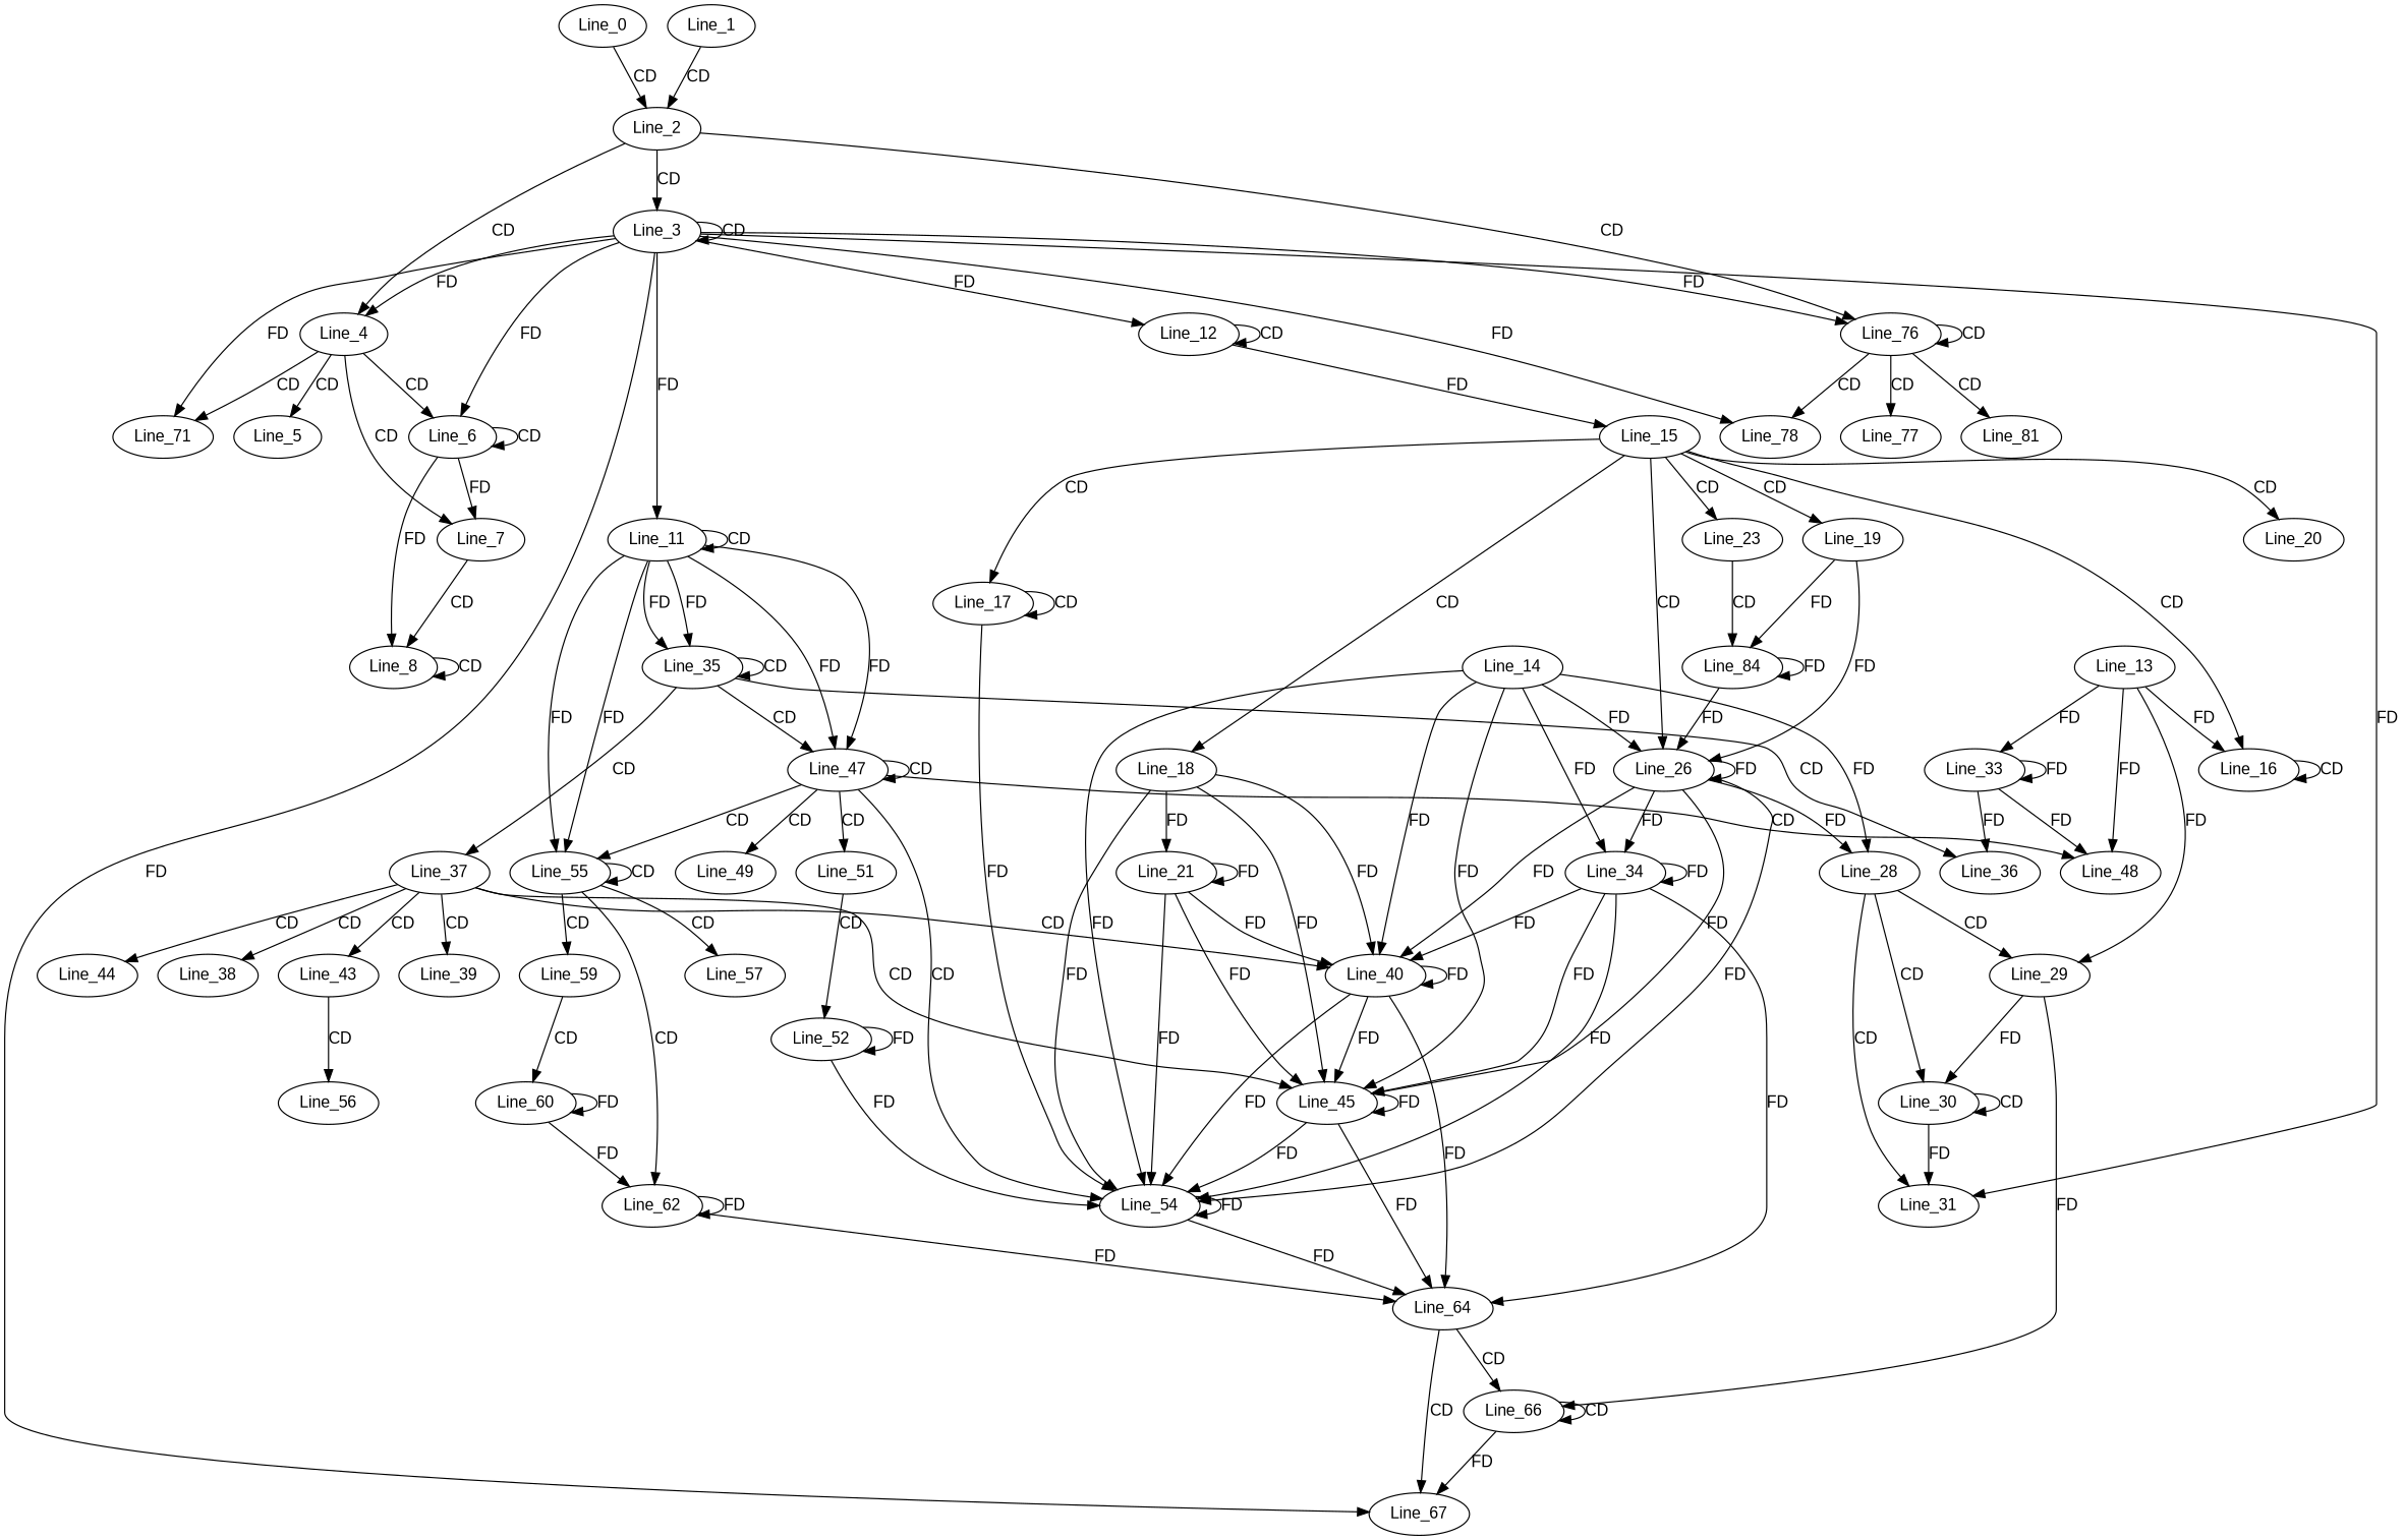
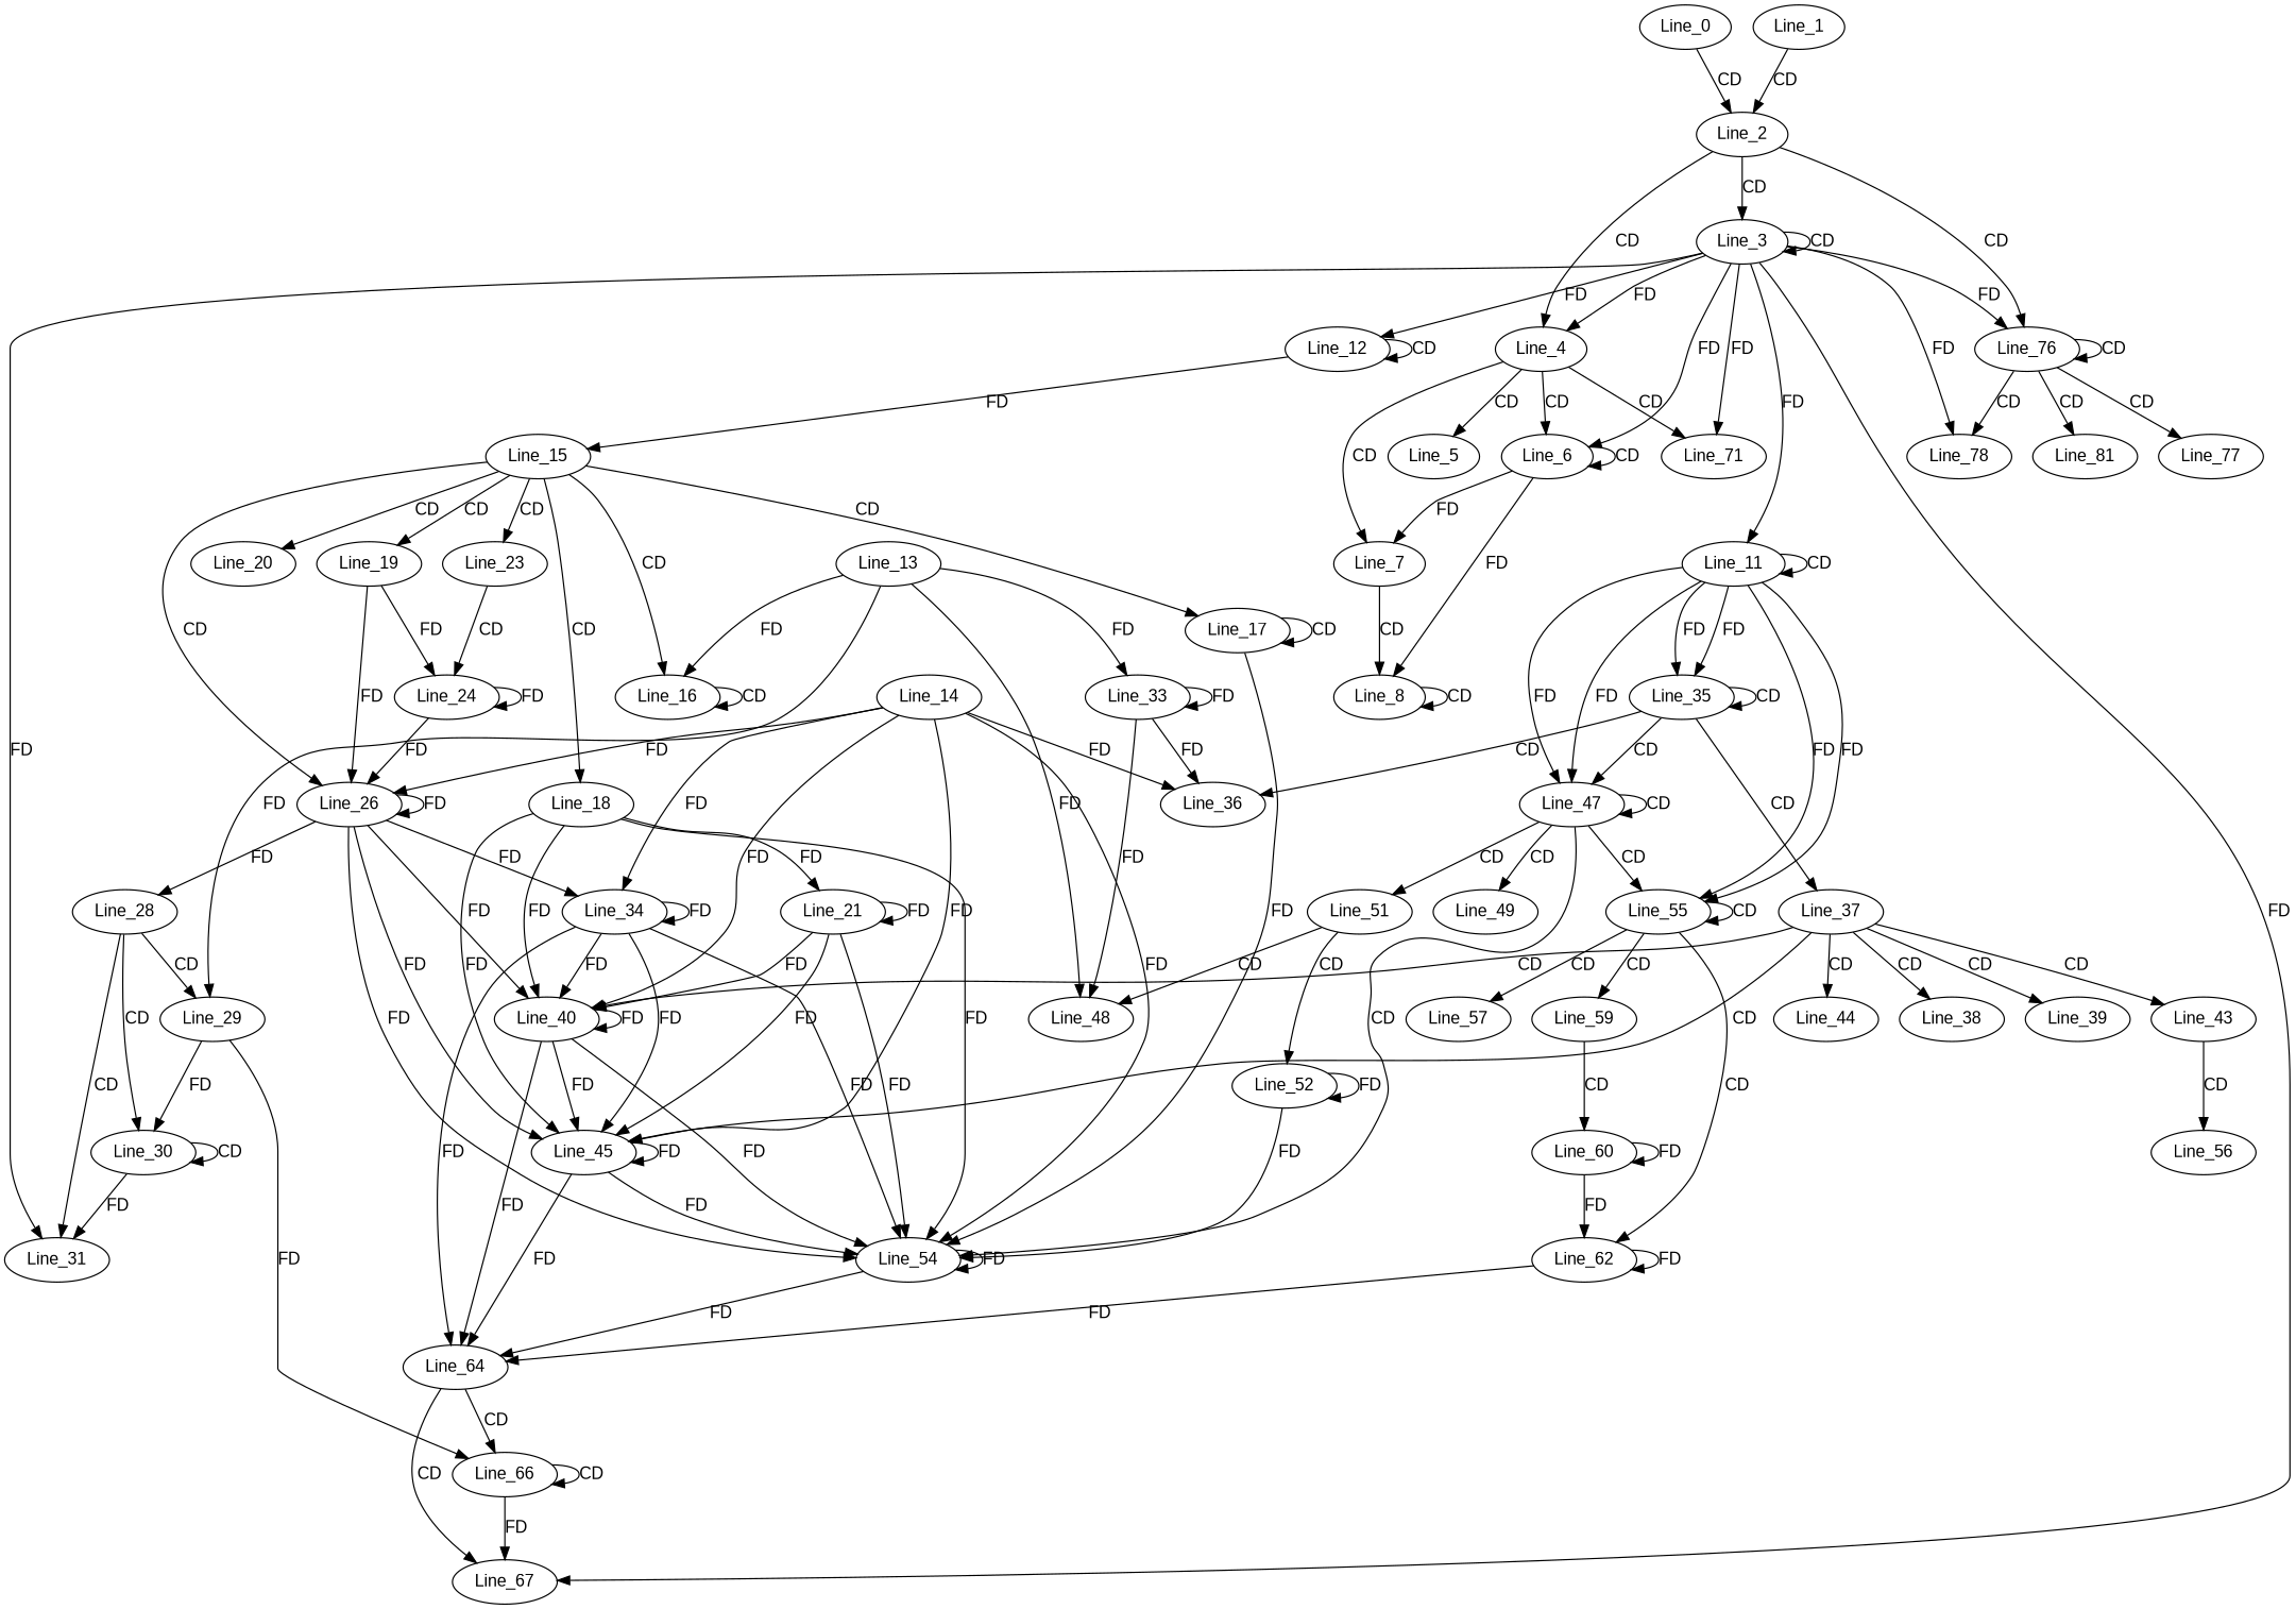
  digraph {
    fontname="Liberation Sans"
    node [fontname="Liberation Sans"]
    edge [fontname="Liberation Sans"]
    Line_0
    Line_2
    Line_1
    Line_3
    Line_4
    Line_76
    Line_6
    Line_11
    Line_12
    Line_31
    Line_67
    n12 [label=Line_71]
    Line_78
    Line_5
    Line_7
    Line_77
    Line_81
    Line_8
    Line_35
    Line_47
    Line_55
    Line_15
    Line_36
    Line_37
    Line_48
    Line_54
    Line_49
    Line_51
    Line_57
    Line_59
    Line_62
    Line_16
    Line_17
    Line_18
    Line_19
    Line_20
    Line_23
    Line_26
    Line_21
    Line_40
    Line_45
-   Line_24 [label=Line_84]
+   Line_24
    Line_28
    Line_34
    Line_13
    Line_29
    Line_33
    Line_30
    Line_66
    Line_64
    Line_14
    Line_38
    Line_39
    Line_43
    Line_44
    Line_56
    Line_52
    Line_60
    Line_0 -> Line_2 [label=CD]
    Line_2 -> Line_3 [label=CD]
    Line_2 -> Line_4 [label=CD]
    Line_2 -> Line_76 [label=CD]
    Line_1 -> Line_2 [label=CD]
    Line_3 -> Line_3 [label=CD]
    Line_3 -> Line_4 [label=FD]
    Line_3 -> Line_76 [label=FD]
    Line_3 -> Line_6 [label=FD]
    Line_3 -> Line_11 [label=FD]
    Line_3 -> Line_12 [label=FD]
    Line_3 -> Line_31 [label=FD]
    Line_3 -> Line_67 [label=FD]
    Line_3 -> n12 [label=FD]
    Line_3 -> Line_78 [label=FD]
    Line_4 -> Line_6 [label=CD]
    Line_4 -> n12 [label=CD]
    Line_4 -> Line_5 [label=CD]
    Line_4 -> Line_7 [label=CD]
    Line_76 -> Line_76 [label=CD]
    Line_76 -> Line_78 [label=CD]
    Line_76 -> Line_77 [label=CD]
    Line_76 -> Line_81 [label=CD]
    Line_6 -> Line_6 [label=CD]
    Line_6 -> Line_7 [label=FD]
    Line_6 -> Line_8 [label=FD]
    Line_11 -> Line_11 [label=CD]
    Line_11 -> Line_35 [label=FD]
    Line_11 -> Line_35 [label=FD]
    Line_11 -> Line_47 [label=FD]
    Line_11 -> Line_47 [label=FD]
    Line_11 -> Line_55 [label=FD]
    Line_11 -> Line_55 [label=FD]
    Line_12 -> Line_12 [label=CD]
    Line_12 -> Line_15 [label=FD]
    Line_7 -> Line_8 [label=CD]
    Line_8 -> Line_8 [label=CD]
    Line_35 -> Line_35 [label=CD]
    Line_35 -> Line_47 [label=CD]
    Line_35 -> Line_36 [label=CD]
    Line_35 -> Line_37 [label=CD]
    Line_47 -> Line_47 [label=CD]
    Line_47 -> Line_55 [label=CD]
-   Line_47 -> Line_48 [label=CD]
+   Line_51 -> Line_48 [label=CD]
    Line_47 -> Line_54 [label=CD]
    Line_47 -> Line_49 [label=CD]
    Line_47 -> Line_51 [label=CD]
    Line_55 -> Line_55 [label=CD]
    Line_55 -> Line_57 [label=CD]
    Line_55 -> Line_59 [label=CD]
    Line_55 -> Line_62 [label=CD]
    Line_15 -> Line_16 [label=CD]
    Line_15 -> Line_17 [label=CD]
    Line_15 -> Line_18 [label=CD]
    Line_15 -> Line_19 [label=CD]
    Line_15 -> Line_20 [label=CD]
    Line_15 -> Line_23 [label=CD]
    Line_15 -> Line_26 [label=CD]
    Line_37 -> Line_40 [label=CD]
    Line_37 -> Line_45 [label=CD]
    Line_37 -> Line_38 [label=CD]
    Line_37 -> Line_39 [label=CD]
    Line_37 -> Line_43 [label=CD]
    Line_37 -> Line_44 [label=CD]
    Line_54 -> Line_54 [label=FD]
    Line_54 -> Line_64 [label=FD]
    Line_51 -> Line_52 [label=CD]
    Line_59 -> Line_60 [label=CD]
    Line_62 -> Line_62 [label=FD]
    Line_62 -> Line_64 [label=FD]
    Line_16 -> Line_16 [label=CD]
    Line_17 -> Line_54 [label=FD]
    Line_17 -> Line_17 [label=CD]
    Line_18 -> Line_54 [label=FD]
    Line_18 -> Line_21 [label=FD]
    Line_18 -> Line_40 [label=FD]
    Line_18 -> Line_45 [label=FD]
    Line_19 -> Line_26 [label=FD]
    Line_19 -> Line_24 [label=FD]
    Line_23 -> Line_24 [label=CD]
    Line_26 -> Line_54 [label=FD]
    Line_26 -> Line_26 [label=FD]
    Line_26 -> Line_40 [label=FD]
    Line_26 -> Line_45 [label=FD]
    Line_26 -> Line_28 [label=FD]
    Line_26 -> Line_34 [label=FD]
    Line_21 -> Line_54 [label=FD]
    Line_21 -> Line_21 [label=FD]
    Line_21 -> Line_40 [label=FD]
    Line_21 -> Line_45 [label=FD]
    Line_40 -> Line_54 [label=FD]
    Line_40 -> Line_40 [label=FD]
    Line_40 -> Line_45 [label=FD]
    Line_40 -> Line_64 [label=FD]
    Line_45 -> Line_54 [label=FD]
    Line_45 -> Line_45 [label=FD]
    Line_45 -> Line_64 [label=FD]
    Line_24 -> Line_26 [label=FD]
    Line_24 -> Line_24 [label=FD]
    Line_28 -> Line_31 [label=CD]
    Line_28 -> Line_29 [label=CD]
    Line_28 -> Line_30 [label=CD]
    Line_34 -> Line_54 [label=FD]
    Line_34 -> Line_40 [label=FD]
    Line_34 -> Line_45 [label=FD]
    Line_34 -> Line_34 [label=FD]
    Line_34 -> Line_64 [label=FD]
    Line_13 -> Line_48 [label=FD]
    Line_13 -> Line_16 [label=FD]
    Line_13 -> Line_29 [label=FD]
    Line_13 -> Line_33 [label=FD]
    Line_29 -> Line_30 [label=FD]
    Line_29 -> Line_66 [label=FD]
    Line_33 -> Line_36 [label=FD]
    Line_33 -> Line_48 [label=FD]
    Line_33 -> Line_33 [label=FD]
    Line_30 -> Line_31 [label=FD]
    Line_30 -> Line_30 [label=CD]
    Line_66 -> Line_67 [label=FD]
    Line_66 -> Line_66 [label=CD]
    Line_64 -> Line_67 [label=CD]
    Line_64 -> Line_66 [label=CD]
    Line_14 -> Line_54 [label=FD]
    Line_14 -> Line_26 [label=FD]
    Line_14 -> Line_40 [label=FD]
    Line_14 -> Line_45 [label=FD]
-   Line_14 -> Line_28 [label=FD]
+   Line_14 -> Line_36 [label=FD]
    Line_14 -> Line_34 [label=FD]
    Line_43 -> Line_56 [label=CD]
    Line_52 -> Line_54 [label=FD]
    Line_52 -> Line_52 [label=FD]
    Line_60 -> Line_62 [label=FD]
    Line_60 -> Line_60 [label=FD]
  }
